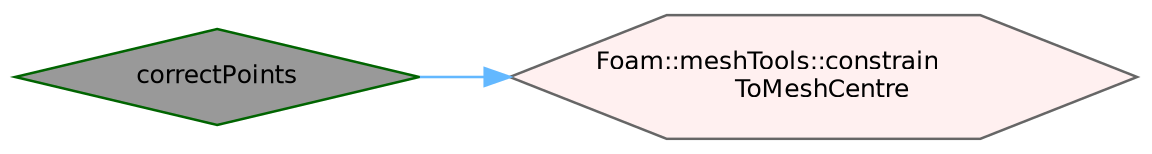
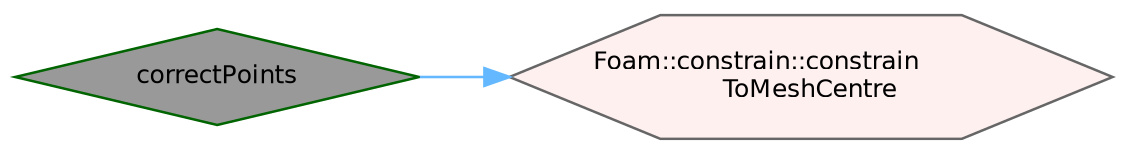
  digraph {
    rankdir=LR
    node [fontname=Helvetica fontsize=10 style=filled]
    n1 [color=darkgreen fillcolor=grey60 fontcolor=black height=0.2 label=correctPoints shape=diamond width=0.4]
-   n2 [color=gray40 fillcolor="#FFF0F0" height=0.2 label="Foam::meshTools::constrain\lToMeshCentre" shape=hexagon width=0.4]
+   n2 [color=gray40 fillcolor="#FFF0F0" height=0.2 label="Foam::constrain::constrain\lToMeshCentre" shape=hexagon width=0.4]
    n1 -> n2 [color=steelblue1 fontname=Helvetica fontsize=10 labelfontname=Helvetica labelfontsize=10 style=solid]
  }
